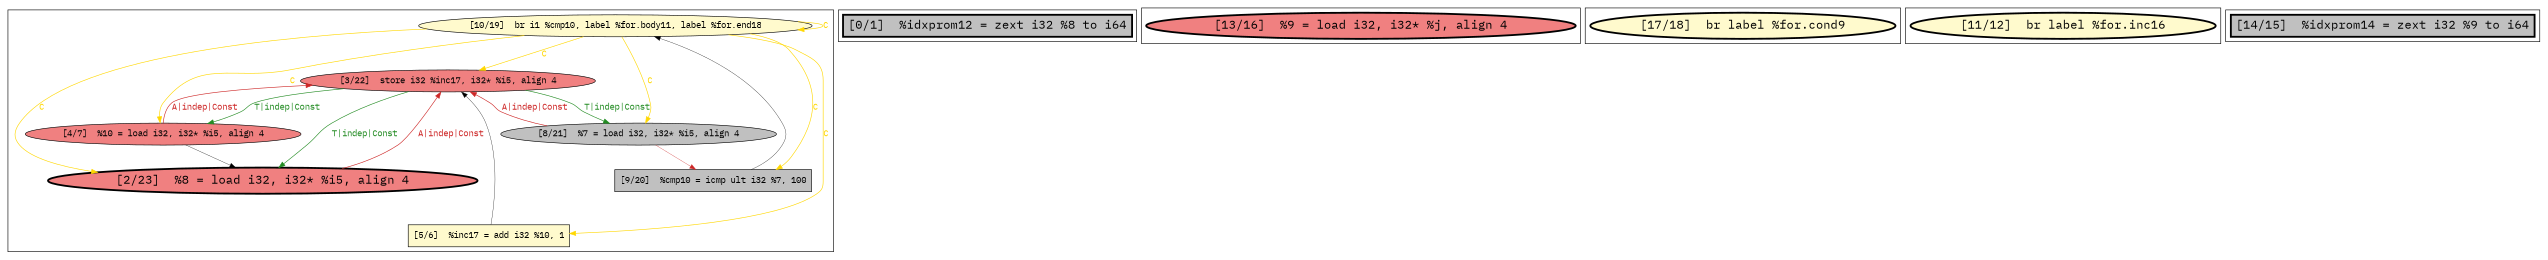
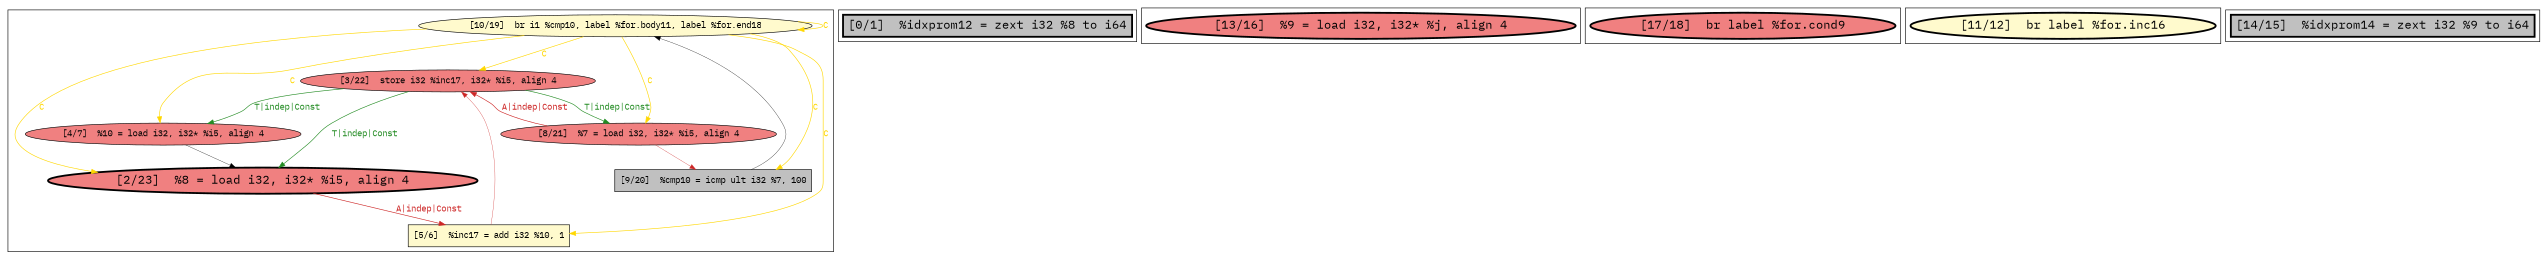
  digraph {
    fontname="IBM Plex Mono"
    node [fillcolor=lightcoral fontname="IBM Plex Mono" shape=ellipse style=filled]
    edge [color=gold fontcolor=gold fontname="IBM Plex Mono" penwidth=1.0 style=solid]
    n1 [fillcolor=lemonchiffon label="[10/19]  br i1 %cmp10, label %for.body11, label %for.end18"]
    n2 [label="[3/22]  store i32 %inc17, i32* %i5, align 4"]
-   n3 [fillcolor=grey label="[8/21]  %7 = load i32, i32* %i5, align 4"]
+   n3 [label="[8/21]  %7 = load i32, i32* %i5, align 4"]
    n4 [fontsize=20 label="[2/23]  %8 = load i32, i32* %i5, align 4" penwidth=3.0]
    n5 [fillcolor=grey label="[9/20]  %cmp10 = icmp ult i32 %7, 100" shape=rectangle]
    n6 [fillcolor=lemonchiffon label="[5/6]  %inc17 = add i32 %10, 1" shape=rectangle]
    n7 [label="[4/7]  %10 = load i32, i32* %i5, align 4"]
    n8 [fillcolor=grey fontsize=20 label="[0/1]  %idxprom12 = zext i32 %8 to i64" penwidth=3.0 shape=rectangle]
    n9 [fontsize=20 label="[13/16]  %9 = load i32, i32* %j, align 4" penwidth=3.0]
-   n10 [fillcolor=lemonchiffon fontsize=20 label="[17/18]  br label %for.cond9" penwidth=3.0]
+   n10 [fontsize=20 label="[17/18]  br label %for.cond9" penwidth=3.0]
    n11 [fillcolor=lemonchiffon fontsize=20 label="[11/12]  br label %for.inc16" penwidth=3.0]
    n12 [fillcolor=grey fontsize=20 label="[14/15]  %idxprom14 = zext i32 %9 to i64" penwidth=3.0 shape=rectangle]
    subgraph cluster_1 {
      n1
      n2
      n3
      n4
      n5
      n6
      n7
    }
    subgraph cluster_2 {
      n8
    }
    subgraph cluster_3 {
      n9
    }
    subgraph cluster_4 {
      n10
    }
    subgraph cluster_5 {
      n11
    }
    subgraph cluster_6 {
      n12
    }
    n1 -> n1 [label=C]
    n1 -> n2 [label=C]
    n1 -> n3 [label=C]
    n1 -> n4 [label=C]
    n1 -> n5 [label=C]
    n1 -> n6 [label=C]
    n1 -> n7 [label=C]
    n2 -> n3 [color=forestgreen fontcolor=forestgreen label="T|indep|Const"]
    n2 -> n4 [color=forestgreen fontcolor=forestgreen label="T|indep|Const"]
    n2 -> n7 [color=forestgreen fontcolor=forestgreen label="T|indep|Const"]
    n3 -> n2 [color=firebrick3 fontcolor=firebrick3 label="A|indep|Const"]
    n3 -> n5 [color=firebrick3 fontcolor=black penwidth=0.5]
-   n4 -> n2 [color=firebrick3 fontcolor=firebrick3 label="A|indep|Const"]
+   n4 -> n6 [color=firebrick3 fontcolor=firebrick3 label="A|indep|Const"]
    n5 -> n1 [color=black fontcolor=black penwidth=0.5]
-   n6 -> n2 [color=black fontcolor=black penwidth=0.5]
-   n7 -> n2 [color=firebrick3 fontcolor=firebrick3 label="A|indep|Const"]
+   n6 -> n2 [color=firebrick3 fontcolor=black penwidth=0.5]
    n7 -> n4 [color=black fontcolor=black penwidth=0.5]
  }
